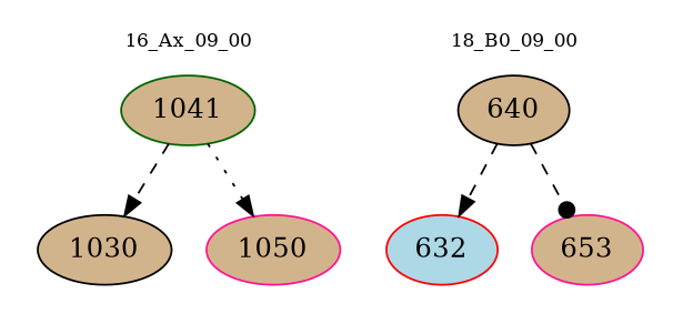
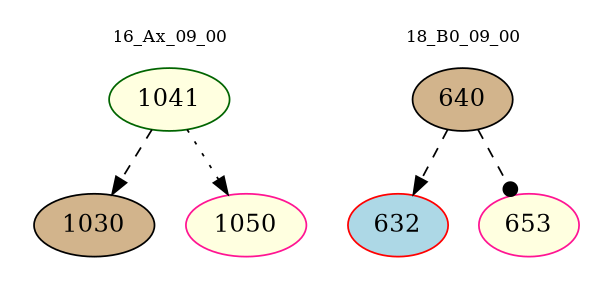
  digraph {
    node [color=black fillcolor=tan style=filled]
    edge [arrowhead=normal color=black style=dashed]
-   n1 [color=darkgreen label=1041]
+   n1 [color=darkgreen fillcolor=lightyellow label=1041]
    n2 [label=1030]
-   n3 [color=deeppink label=1050]
+   n3 [color=deeppink fillcolor=lightyellow label=1050]
    n4 [label=640]
    n5 [color=red fillcolor=lightblue label=632]
-   n6 [color=deeppink label=653]
+   n6 [color=deeppink fillcolor=lightyellow label=653]
    subgraph cluster_1 {
      color=white
      fontsize=10
      label="16_Ax_09_00"
      n1
      n2
      n3
    }
    subgraph cluster_2 {
      color=white
      fontsize=10
      label="18_B0_09_00"
      n4
      n5
      n6
    }
    n1 -> n2
    n1 -> n3 [style=dotted]
    n4 -> n5
    n4 -> n6 [arrowhead=dot]
  }
